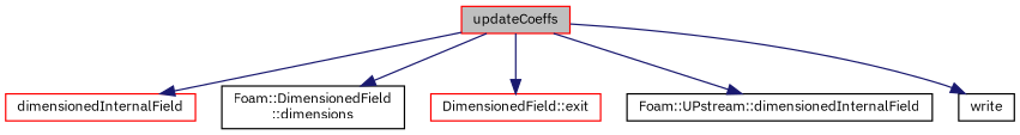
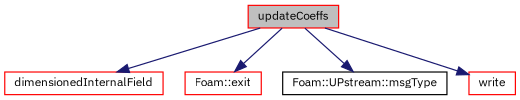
  digraph {
    fontname="IBM Plex Sans"
    rankdir=TB
    node [color=red fontname="IBM Plex Sans" fontsize=10 shape=record]
    edge [color=midnightblue fontname="IBM Plex Sans" fontsize=10 labelfontname=FreeSans labelfontsize=10 style=solid]
    n1 [fillcolor=grey75 fontcolor=black height=0.2 label=updateCoeffs style=filled width=0.4]
    n2 [height=0.2 label=dimensionedInternalField width=0.4]
-   n3 [color=black height=0.2 label="Foam::DimensionedField\l::dimensions" width=0.4]
-   n4 [height=0.2 label="DimensionedField::exit" width=0.4]
-   n5 [color=black height=0.2 label="Foam::UPstream::dimensionedInternalField" width=0.4]
-   n6 [color=black height=0.2 label=write width=0.4]
+   n4 [height=0.2 label="Foam::exit" width=0.4]
+   n5 [color=black height=0.2 label="Foam::UPstream::msgType" width=0.4]
+   n6 [height=0.2 label=write width=0.4]
    n1 -> n2
-   n1 -> n3
    n1 -> n4
    n1 -> n5
    n1 -> n6
  }
